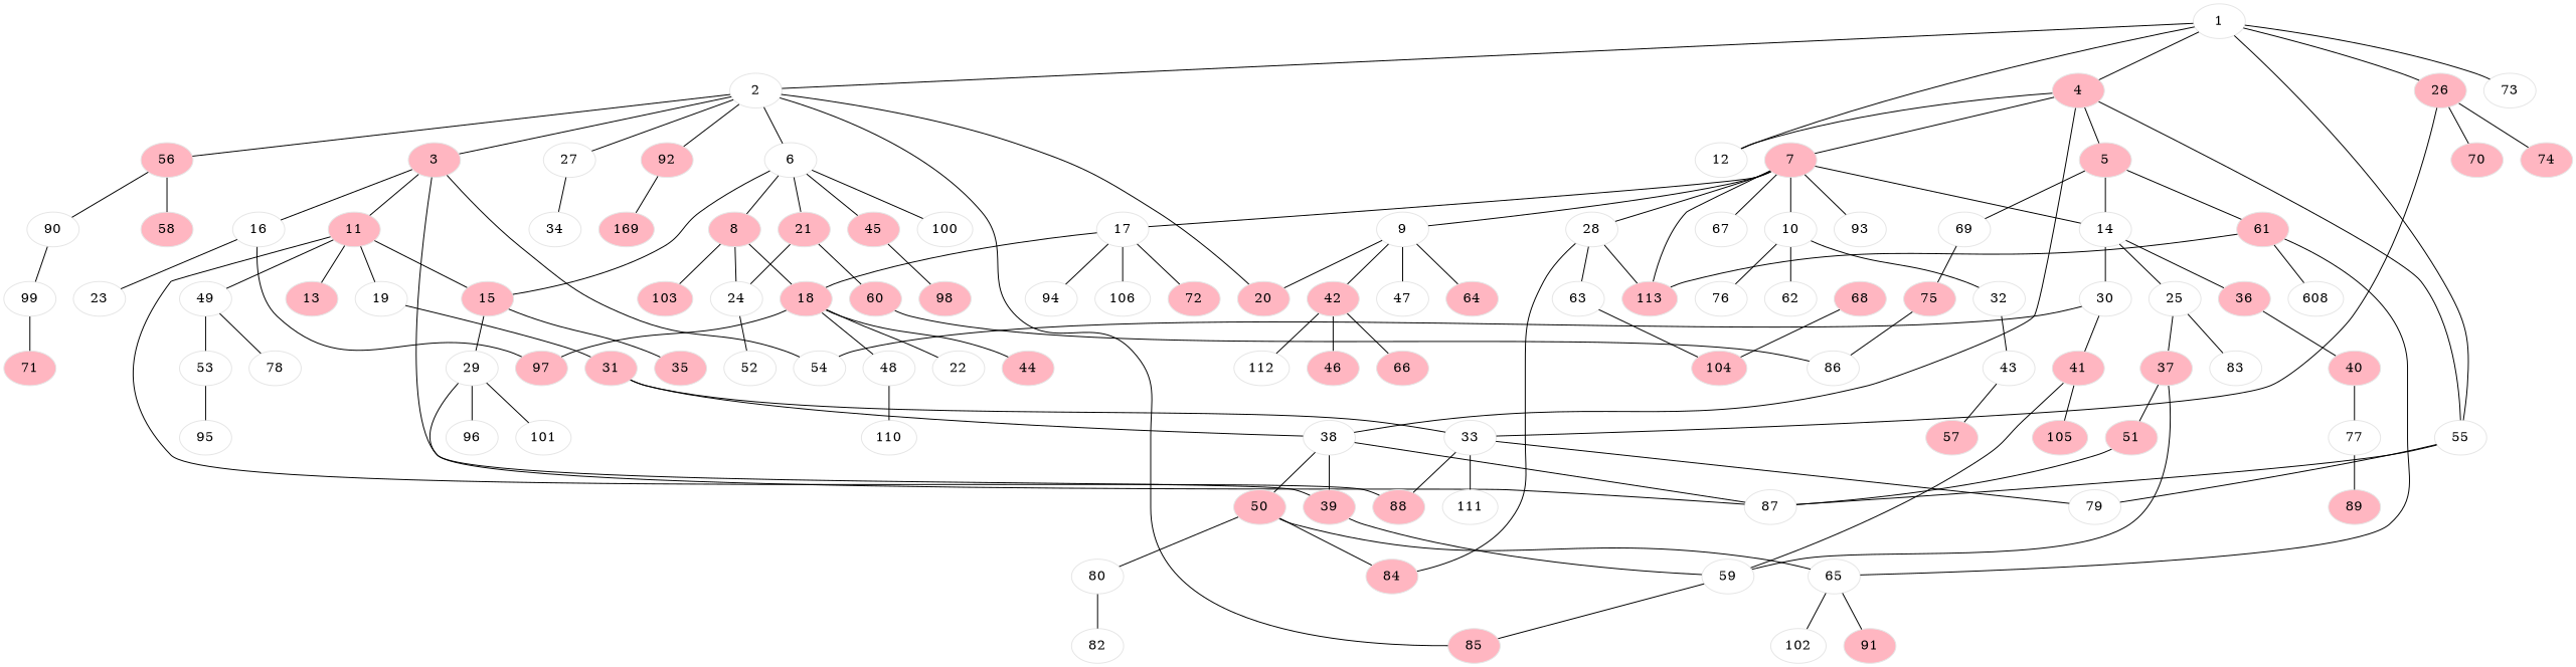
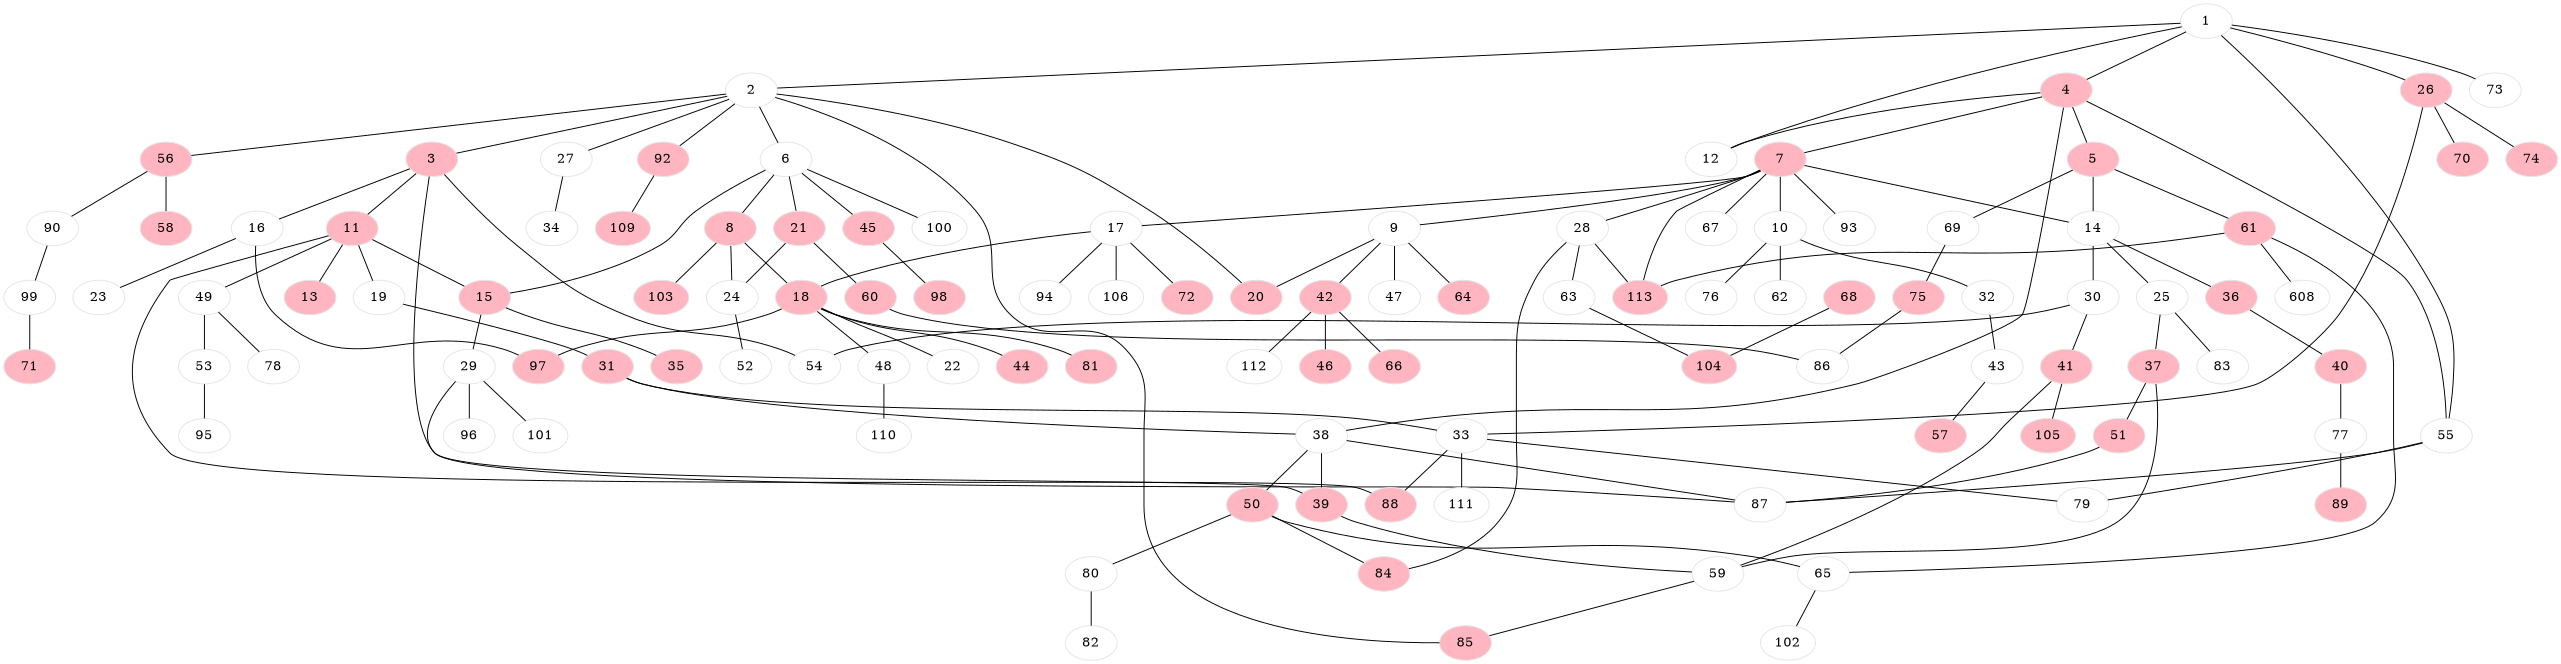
  graph {
    node [color=gray90 fillcolor=white style=filled]
    1
    2
    4 [fillcolor=lightpink]
    12
    26 [fillcolor=lightpink]
    55
    73
    3 [fillcolor=lightpink]
    6
    20 [fillcolor=lightpink]
    27
    56 [fillcolor=lightpink]
    85 [fillcolor=lightpink]
    92 [fillcolor=lightpink]
    5 [fillcolor=lightpink]
    7 [fillcolor=lightpink]
    38
    33
    70 [fillcolor=lightpink]
    74 [fillcolor=lightpink]
    87
    79
    11 [fillcolor=lightpink]
    16
    54
    8 [fillcolor=lightpink]
    15 [fillcolor=lightpink]
    21 [fillcolor=lightpink]
    45 [fillcolor=lightpink]
    100
    34
    58 [fillcolor=lightpink]
    90
-   109 [fillcolor=lightpink label=169]
+   109 [fillcolor=lightpink]
    13 [fillcolor=lightpink]
    19
    49
    88 [fillcolor=lightpink]
    23
    97 [fillcolor=lightpink]
    14
    61 [fillcolor=lightpink]
    69
    9
    10
    17
    28
    67
    93
    113 [fillcolor=lightpink]
    39 [fillcolor=lightpink]
    50 [fillcolor=lightpink]
    25
    30
    36 [fillcolor=lightpink]
    65
    n57 [label=608]
    75 [fillcolor=lightpink]
    18 [fillcolor=lightpink]
    24
    103 [fillcolor=lightpink]
    29
    35 [fillcolor=lightpink]
    60 [fillcolor=lightpink]
    98 [fillcolor=lightpink]
    42 [fillcolor=lightpink]
    47
    64 [fillcolor=lightpink]
    32
    62
    76
    72 [fillcolor=lightpink]
    94
    106
    63
    84 [fillcolor=lightpink]
    22
    44 [fillcolor=lightpink]
    48
+   81 [fillcolor=lightpink]
    52
    46 [fillcolor=lightpink]
    66 [fillcolor=lightpink]
    112
    43
    31 [fillcolor=lightpink]
    53
    78
-   91 [fillcolor=lightpink]
    37 [fillcolor=lightpink]
    83
    41 [fillcolor=lightpink]
    40 [fillcolor=lightpink]
    96
    101
    110
    86
    51 [fillcolor=lightpink]
    59
    111
    104 [fillcolor=lightpink]
    105 [fillcolor=lightpink]
    57 [fillcolor=lightpink]
    77
    80
    68 [fillcolor=lightpink]
    89 [fillcolor=lightpink]
    95
    102
    82
    99
    71 [fillcolor=lightpink]
    1 -- 2
    1 -- 4
    1 -- 12
    1 -- 26
    1 -- 55
    1 -- 73
    2 -- 3
    2 -- 6
    2 -- 20
    2 -- 27
    2 -- 56
    2 -- 85
    2 -- 92
    4 -- 12
    4 -- 55
    4 -- 5
    4 -- 7
    4 -- 38
    26 -- 33
    26 -- 70
    26 -- 74
    55 -- 87
    55 -- 79
    3 -- 87
    3 -- 11
    3 -- 16
    3 -- 54
    6 -- 8
    6 -- 15
    6 -- 21
    6 -- 45
    6 -- 100
    27 -- 34
    56 -- 58
    56 -- 90
    92 -- 109
    5 -- 14
    5 -- 61
    5 -- 69
    7 -- 14
    7 -- 9
    7 -- 10
    7 -- 17
    7 -- 28
    7 -- 67
    7 -- 93
    7 -- 113
    38 -- 87
    38 -- 39
    38 -- 50
    33 -- 79
    33 -- 88
    33 -- 111
    11 -- 15
    11 -- 13
    11 -- 19
    11 -- 49
    11 -- 88
    16 -- 23
    16 -- 97
    8 -- 18
    8 -- 24
    8 -- 103
    15 -- 29
    15 -- 35
    21 -- 24
    21 -- 60
    45 -- 98
    90 -- 99
    19 -- 31
    49 -- 53
    49 -- 78
    14 -- 25
    14 -- 30
    14 -- 36
    61 -- 113
    61 -- 65
    61 -- n57
    69 -- 75
    9 -- 20
    9 -- 42
    9 -- 47
    9 -- 64
    10 -- 32
    10 -- 62
    10 -- 76
    17 -- 18
    17 -- 72
    17 -- 94
    17 -- 106
    28 -- 113
    28 -- 63
    28 -- 84
    39 -- 59
    50 -- 65
    50 -- 84
    50 -- 80
    25 -- 37
    25 -- 83
    30 -- 54
    30 -- 41
    36 -- 40
-   65 -- 91
    65 -- 102
    75 -- 86
    18 -- 97
    18 -- 22
    18 -- 44
    18 -- 48
+   18 -- 81
    24 -- 52
    29 -- 39
    29 -- 96
    29 -- 101
    60 -- 86
    42 -- 46
    42 -- 66
    42 -- 112
    32 -- 43
    63 -- 104
    48 -- 110
    43 -- 57
    31 -- 38
    31 -- 33
    53 -- 95
    37 -- 51
    37 -- 59
    41 -- 59
    41 -- 105
    40 -- 77
    51 -- 87
    59 -- 85
    77 -- 89
    80 -- 82
    68 -- 104
    99 -- 71
  }
